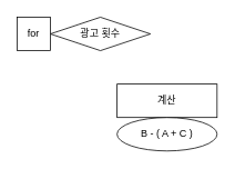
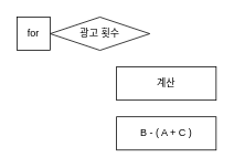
  <mxCell id="0" />
  <mxCell id="1" parent="0" />
  <mxCell id="2" value="광고 횟수" style="rhombus;whiteSpace=wrap;html=1;" vertex="1" parent="1"><mxGeometry x="60" y="20" width="120" height="40" as="geometry" /></mxCell>
  <mxCell id="3" value="for" style="rounded=0;whiteSpace=wrap;html=1;" vertex="1" parent="1"><mxGeometry x="20" y="20" width="40" height="40" as="geometry" /></mxCell>
- <mxCell id="4" value="계산" style="rounded=0;whiteSpace=wrap;html=1;" vertex="1" parent="1"><mxGeometry x="140" y="100" width="120" height="40" as="geometry" /></mxCell>
- <mxCell id="5" value="B - ( A + C )" style="ellipse;whiteSpace=wrap;html=1;" vertex="1" parent="1"><mxGeometry x="140" y="140" width="120" height="40" as="geometry" /></mxCell>
+ <mxCell id="4" value="계산" style="rounded=0;whiteSpace=wrap;html=1;" vertex="1" parent="1"><mxGeometry x="140" y="80" width="120" height="40" as="geometry" /></mxCell>
+ <mxCell id="5" value="B - ( A + C )" style="rounded=0;whiteSpace=wrap;html=1;" vertex="1" parent="1"><mxGeometry x="140" y="140" width="120" height="40" as="geometry" /></mxCell>
